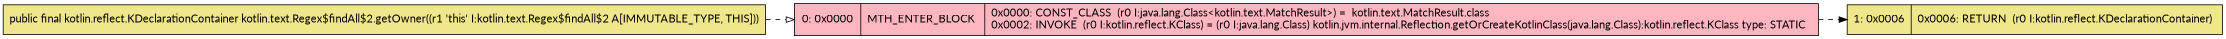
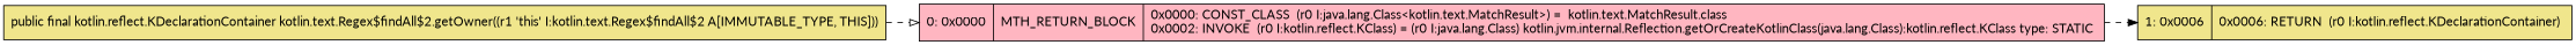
  digraph {
    rankdir=LR
    fontname=Lato
    node [shape=record style=filled fillcolor=khaki fontname=Lato]
    edge [style=dashed fontname=Lato]
-   n1 [label="{0\:\ 0x0000|MTH_ENTER_BLOCK\l|0x0000: CONST_CLASS  (r0 I:java.lang.Class\<kotlin.text.MatchResult\>) =  kotlin.text.MatchResult.class \l0x0002: INVOKE  (r0 I:kotlin.reflect.KClass) = (r0 I:java.lang.Class) kotlin.jvm.internal.Reflection.getOrCreateKotlinClass(java.lang.Class):kotlin.reflect.KClass type: STATIC \l}" fillcolor=lightpink]
+   n1 [label="{0\:\ 0x0000|MTH_RETURN_BLOCK\l|0x0000: CONST_CLASS  (r0 I:java.lang.Class\<kotlin.text.MatchResult\>) =  kotlin.text.MatchResult.class \l0x0002: INVOKE  (r0 I:kotlin.reflect.KClass) = (r0 I:java.lang.Class) kotlin.jvm.internal.Reflection.getOrCreateKotlinClass(java.lang.Class):kotlin.reflect.KClass type: STATIC \l}" fillcolor=lightpink]
    n2 [label="{1\:\ 0x0006|0x0006: RETURN  (r0 I:kotlin.reflect.KDeclarationContainer) \l}"]
    n3 [label="{public final kotlin.reflect.KDeclarationContainer kotlin.text.Regex$findAll$2.getOwner((r1 'this' I:kotlin.text.Regex$findAll$2 A[IMMUTABLE_TYPE, THIS])) }"]
    n1 -> n2 [arrowhead=normal]
    n3 -> n1 [arrowhead=onormal]
  }
